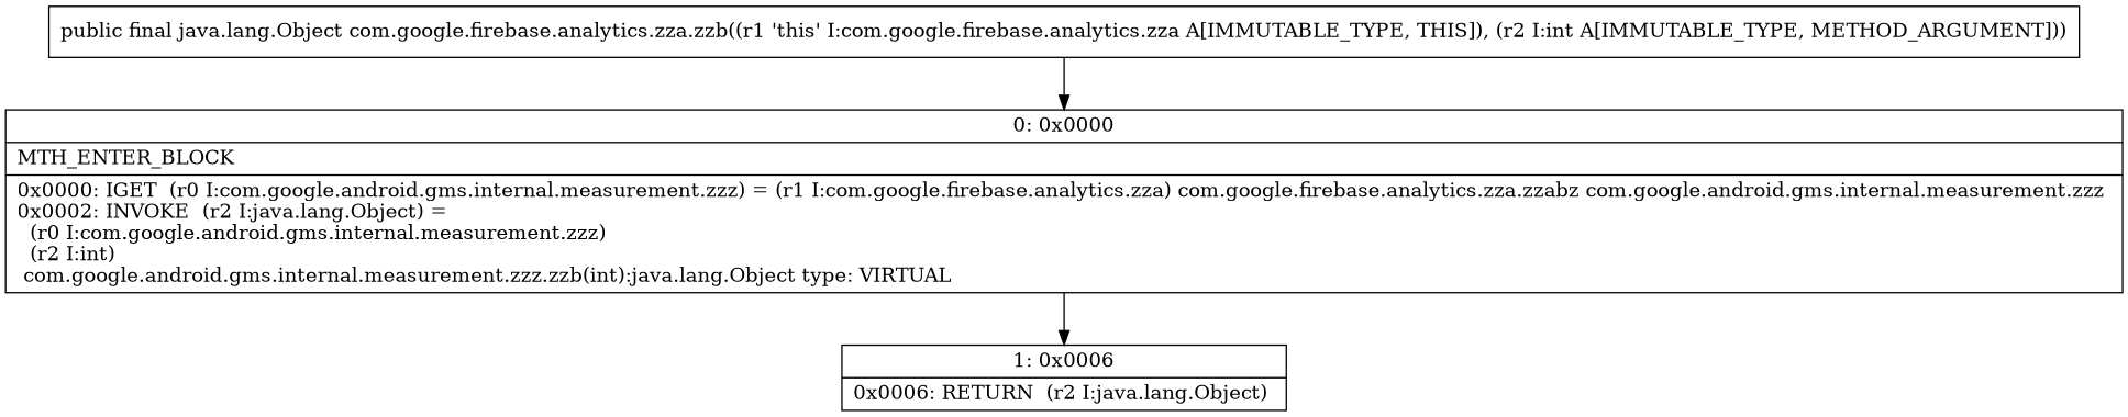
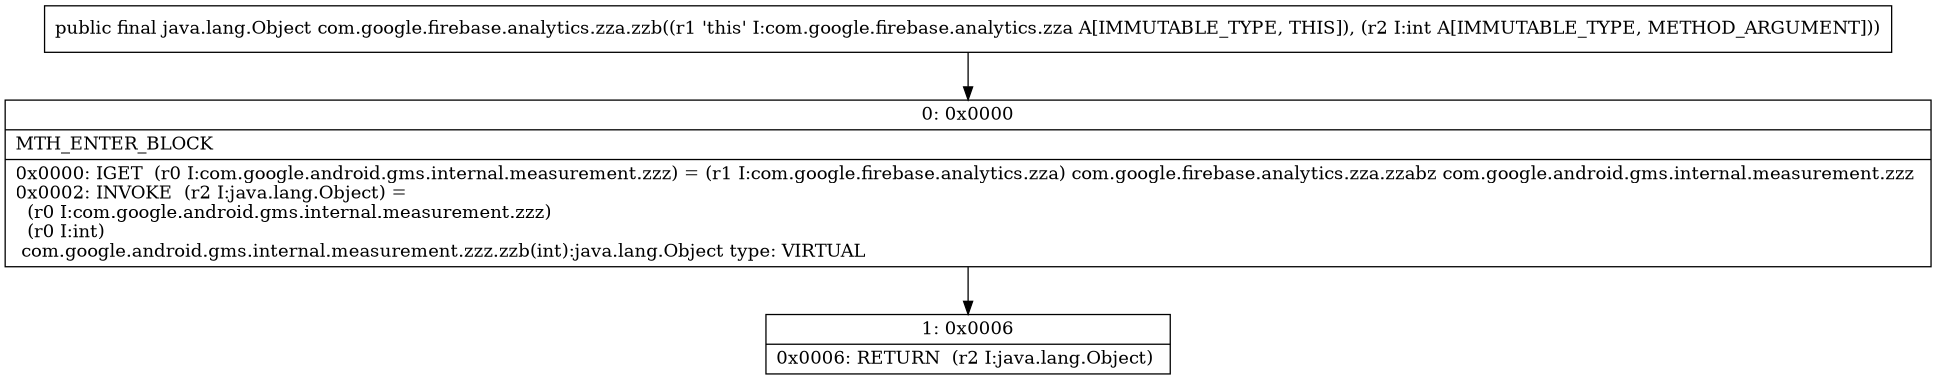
  digraph {
    node [shape=record]
-   n1 [label="{0\:\ 0x0000|MTH_ENTER_BLOCK\l|0x0000: IGET  (r0 I:com.google.android.gms.internal.measurement.zzz) = (r1 I:com.google.firebase.analytics.zza) com.google.firebase.analytics.zza.zzabz com.google.android.gms.internal.measurement.zzz \l0x0002: INVOKE  (r2 I:java.lang.Object) = \l  (r0 I:com.google.android.gms.internal.measurement.zzz)\l  (r2 I:int)\l com.google.android.gms.internal.measurement.zzz.zzb(int):java.lang.Object type: VIRTUAL \l}"]
+   n1 [label="{0\:\ 0x0000|MTH_ENTER_BLOCK\l|0x0000: IGET  (r0 I:com.google.android.gms.internal.measurement.zzz) = (r1 I:com.google.firebase.analytics.zza) com.google.firebase.analytics.zza.zzabz com.google.android.gms.internal.measurement.zzz \l0x0002: INVOKE  (r2 I:java.lang.Object) = \l  (r0 I:com.google.android.gms.internal.measurement.zzz)\l  (r0 I:int)\l com.google.android.gms.internal.measurement.zzz.zzb(int):java.lang.Object type: VIRTUAL \l}"]
    n2 [label="{1\:\ 0x0006|0x0006: RETURN  (r2 I:java.lang.Object) \l}"]
    n3 [label="{public final java.lang.Object com.google.firebase.analytics.zza.zzb((r1 'this' I:com.google.firebase.analytics.zza A[IMMUTABLE_TYPE, THIS]), (r2 I:int A[IMMUTABLE_TYPE, METHOD_ARGUMENT])) }"]
    n1 -> n2
    n3 -> n1
  }
